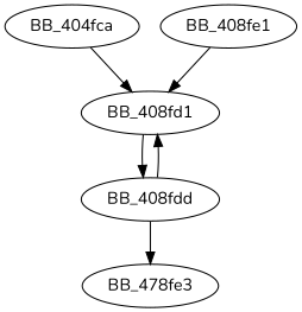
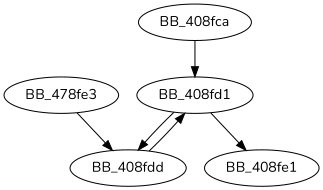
  digraph {
    fontname=Nunito
    node [fontname=Nunito]
    edge [fontname=Nunito]
-   BB_408fca [label=BB_404fca]
+   BB_408fca
    BB_408fd1
    BB_408fdd
    n4 [label=BB_408fe1]
    n5 [label=BB_478fe3]
    BB_408fca -> BB_408fd1
    BB_408fd1 -> BB_408fdd
-   n4 -> BB_408fd1
+   BB_408fd1 -> n4
    BB_408fdd -> BB_408fd1
-   BB_408fdd -> n5
+   n5 -> BB_408fdd
  }
